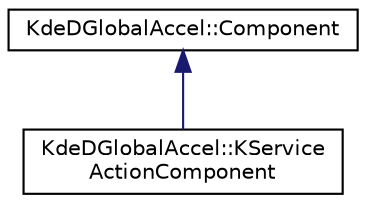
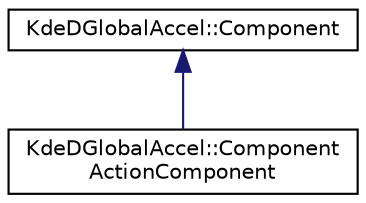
  digraph {
    rankdir=TB
    node [color=black fillcolor=white fontname=Helvetica fontsize=10 shape=record style=filled]
    n1 [height=0.2 label="KdeDGlobalAccel::Component" width=0.4]
-   n2 [height=0.2 label="KdeDGlobalAccel::KService\lActionComponent" width=0.4]
+   n2 [height=0.2 label="KdeDGlobalAccel::Component\lActionComponent" width=0.4]
    n1 -> n2 [color=midnightblue dir=back fontname=Helvetica fontsize=10 labelfontname=Helvetica labelfontsize=10 style=solid]
  }
